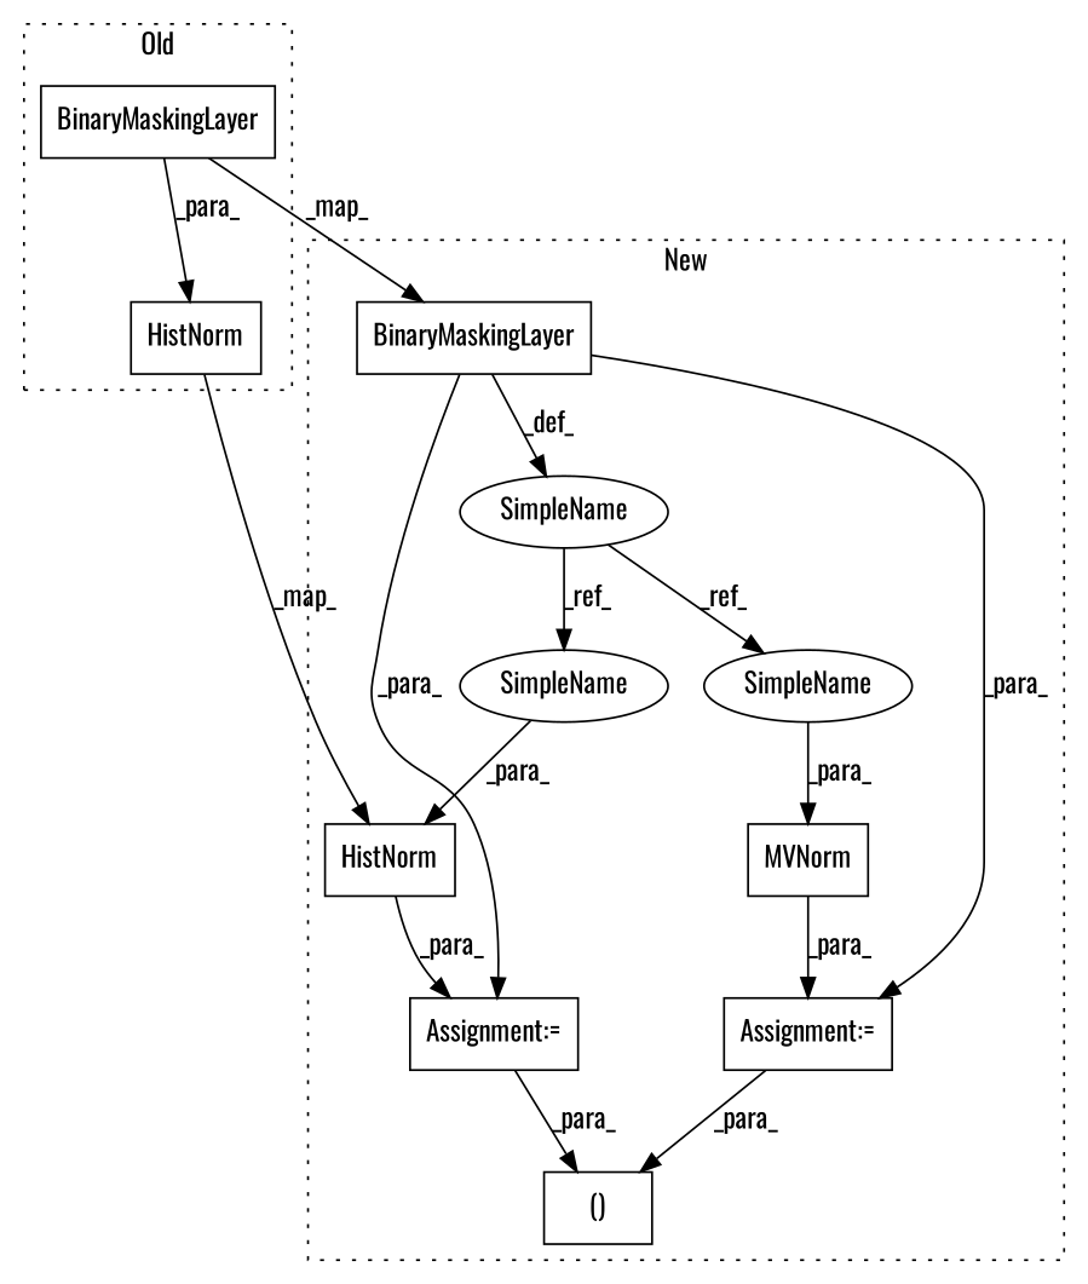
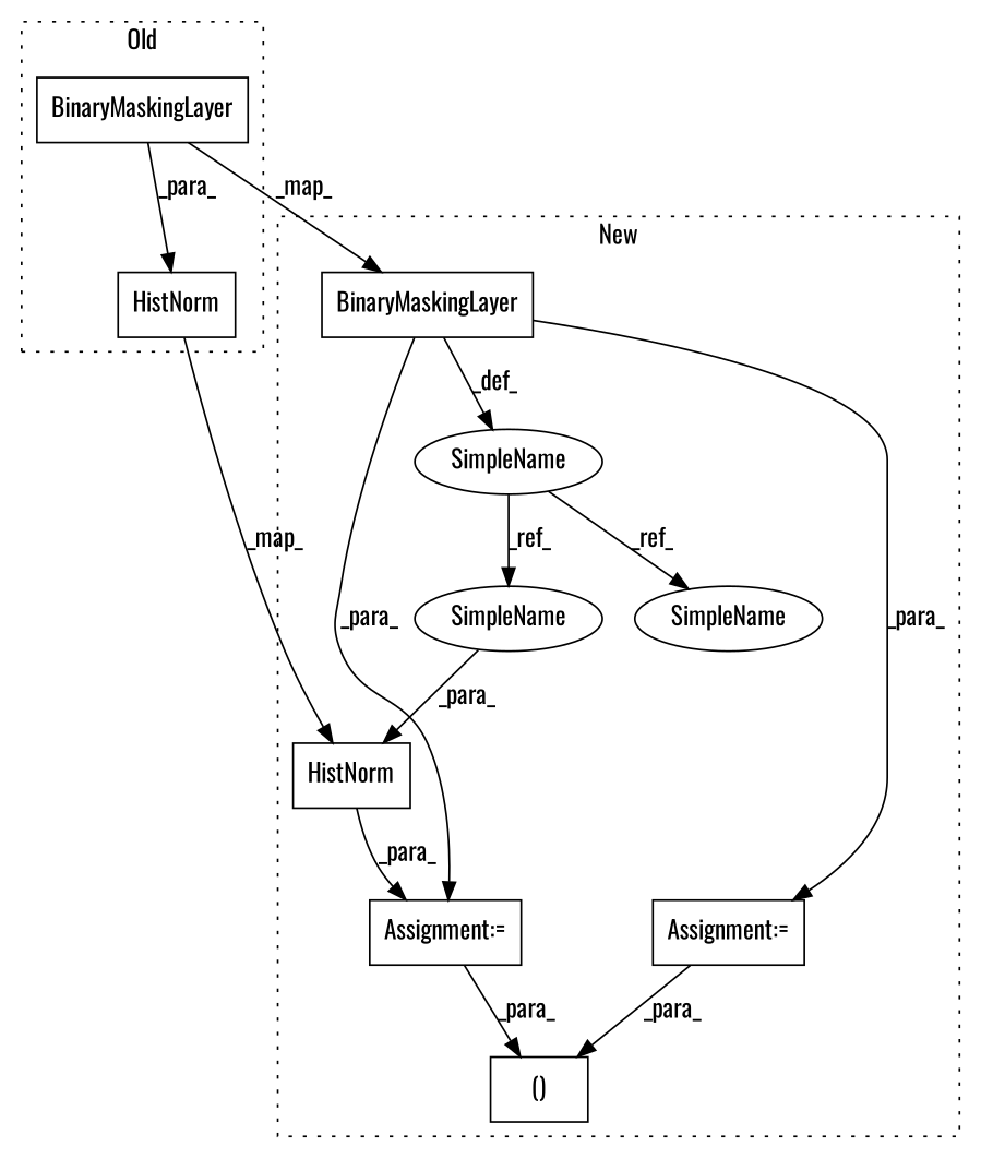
  digraph {
    fontname=Oswald
    node [a=32 l=12 shape=box fontname=Oswald]
    edge [fontname=Oswald]
    n1 [l="9,2" label=HistNorm s="2544,2673"]
    n2 [l="19,1" label=BinaryMaskingLayer s="2597,2632"]
    n3 [l="9,2" label=HistNorm s="2968,3073"]
    n4 [l="19,1" label=BinaryMaskingLayer s="2916,2951"]
-   n5 [l="7,1" label=MVNorm s="3089,3108"]
    n6 [a=42 label=SimpleName s=2903 shape=ellipse]
    n7 [a=7 l=1 label="Assignment:=" s=3088]
    n8 [a=7 l=1 label="Assignment:=" s=2967]
    n9 [a=106 l=29 label="()" s=3163]
    n10 [a=42 label=SimpleName s=3021 shape=ellipse]
    n11 [a=42 label=SimpleName s=3096 shape=ellipse]
    subgraph cluster_1 {
      label=Old
      style=dotted
      n1
      n2
    }
    subgraph cluster_2 {
      label=New
      style=dotted
      n3
      n4
-     n5
      n6
      n7
      n8
      n9
      n10
      n11
    }
    n1 -> n3 [label=_map_]
    n2 -> n1 [label=_para_]
    n2 -> n4 [label=_map_]
    n3 -> n8 [label=_para_]
    n4 -> n6 [label=_def_]
    n4 -> n7 [label=_para_]
    n4 -> n8 [label=_para_]
-   n5 -> n7 [label=_para_]
    n6 -> n10 [label=_ref_]
    n6 -> n11 [label=_ref_]
    n7 -> n9 [label=_para_]
    n8 -> n9 [label=_para_]
    n10 -> n3 [label=_para_]
-   n11 -> n5 [label=_para_]
  }
